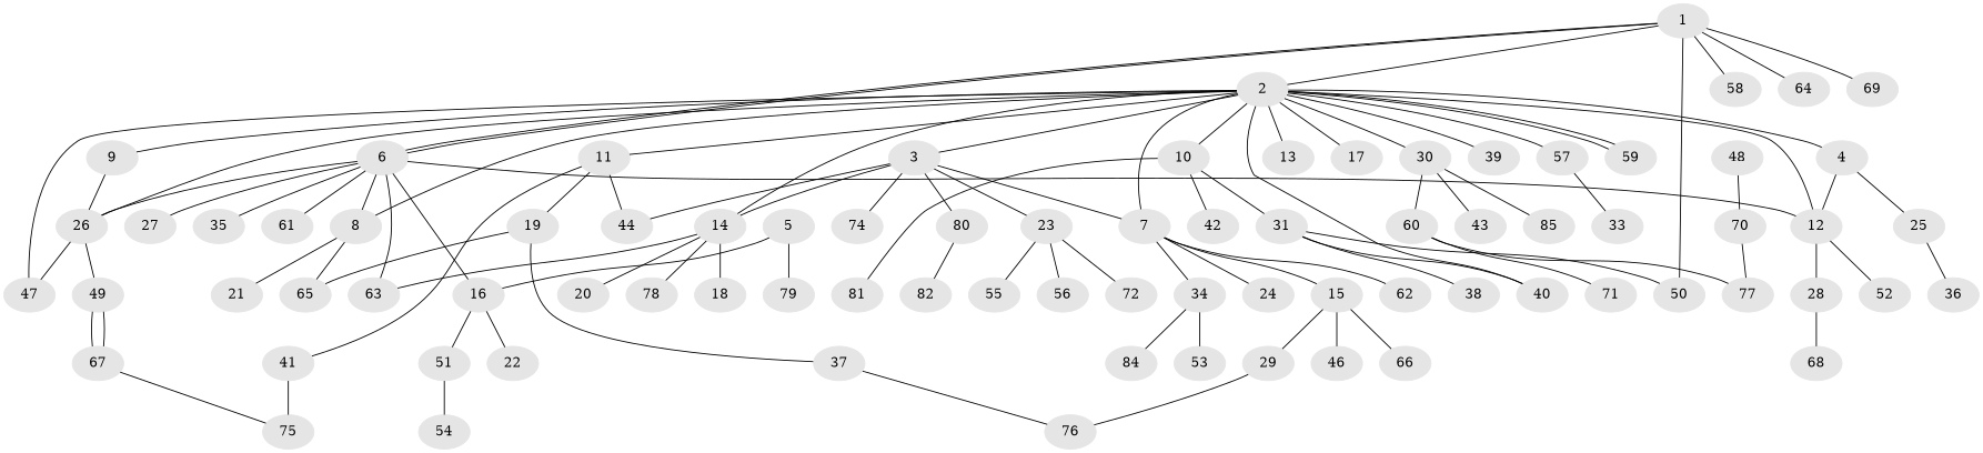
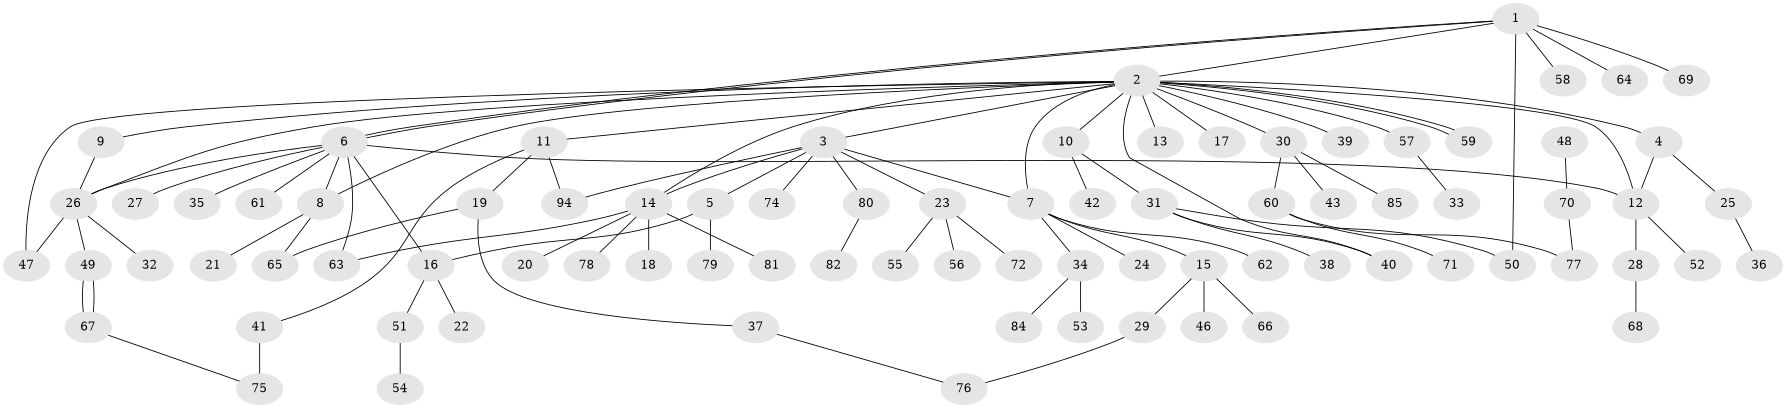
  graph {
    node [color=gray90 style=filled]
    1
    2
    6
    50
    58
    64
    69
    3
    4
    7
    8
    9
    10
    11
    12
    13
    14
    17
    26
    30
    39
    40
    47
    57
    59
    16
    27
    35
    61
    63
    5
    23
-   44
+   44 [label=94]
    74
    80
    25
    15
    24
    34
    62
    21
    65
    31
    42
    81
    19
    41
    28
    52
    18
    20
    78
+   32
    49
    43
    n56 [label=85]
    60
    33
    79
    55
    56
    72
    82
    36
    22
    51
    29
    46
    66
    53
    84
    38
    37
    75
    68
    76
    54
    67
    71
    77
    48
    70
    1 -- 2
    1 -- 6
    1 -- 6
    1 -- 50
    1 -- 58
    1 -- 64
    1 -- 69
    2 -- 3
    2 -- 4
    2 -- 7
    2 -- 8
    2 -- 9
    2 -- 10
    2 -- 11
    2 -- 12
    2 -- 13
    2 -- 14
    2 -- 17
    2 -- 26
    2 -- 30
    2 -- 39
    2 -- 40
    2 -- 47
    2 -- 57
    2 -- 59
    2 -- 59
    6 -- 8
    6 -- 12
    6 -- 26
    6 -- 16
    6 -- 27
    6 -- 35
    6 -- 61
    6 -- 63
    3 -- 7
    3 -- 14
+   3 -- 5
    3 -- 23
    3 -- 44
    3 -- 74
    3 -- 80
    4 -- 12
    4 -- 25
    7 -- 15
    7 -- 24
    7 -- 34
    7 -- 62
    8 -- 21
    8 -- 65
    9 -- 26
    10 -- 31
    10 -- 42
-   10 -- 81
+   14 -- 81
    11 -- 44
    11 -- 19
    11 -- 41
    12 -- 28
    12 -- 52
    14 -- 63
    14 -- 18
    14 -- 20
    14 -- 78
    26 -- 47
+   26 -- 32
    26 -- 49
    30 -- 43
    30 -- n56
    30 -- 60
    57 -- 33
    16 -- 22
    16 -- 51
    5 -- 16
    5 -- 79
    23 -- 55
    23 -- 56
    23 -- 72
    80 -- 82
    25 -- 36
    15 -- 29
    15 -- 46
    15 -- 66
    34 -- 53
    34 -- 84
    31 -- 50
    31 -- 40
    31 -- 38
    19 -- 65
    19 -- 37
    41 -- 75
    28 -- 68
    49 -- 67
    49 -- 67
    60 -- 71
    60 -- 77
    51 -- 54
    29 -- 76
    37 -- 76
    67 -- 75
    48 -- 70
    70 -- 77
  }
